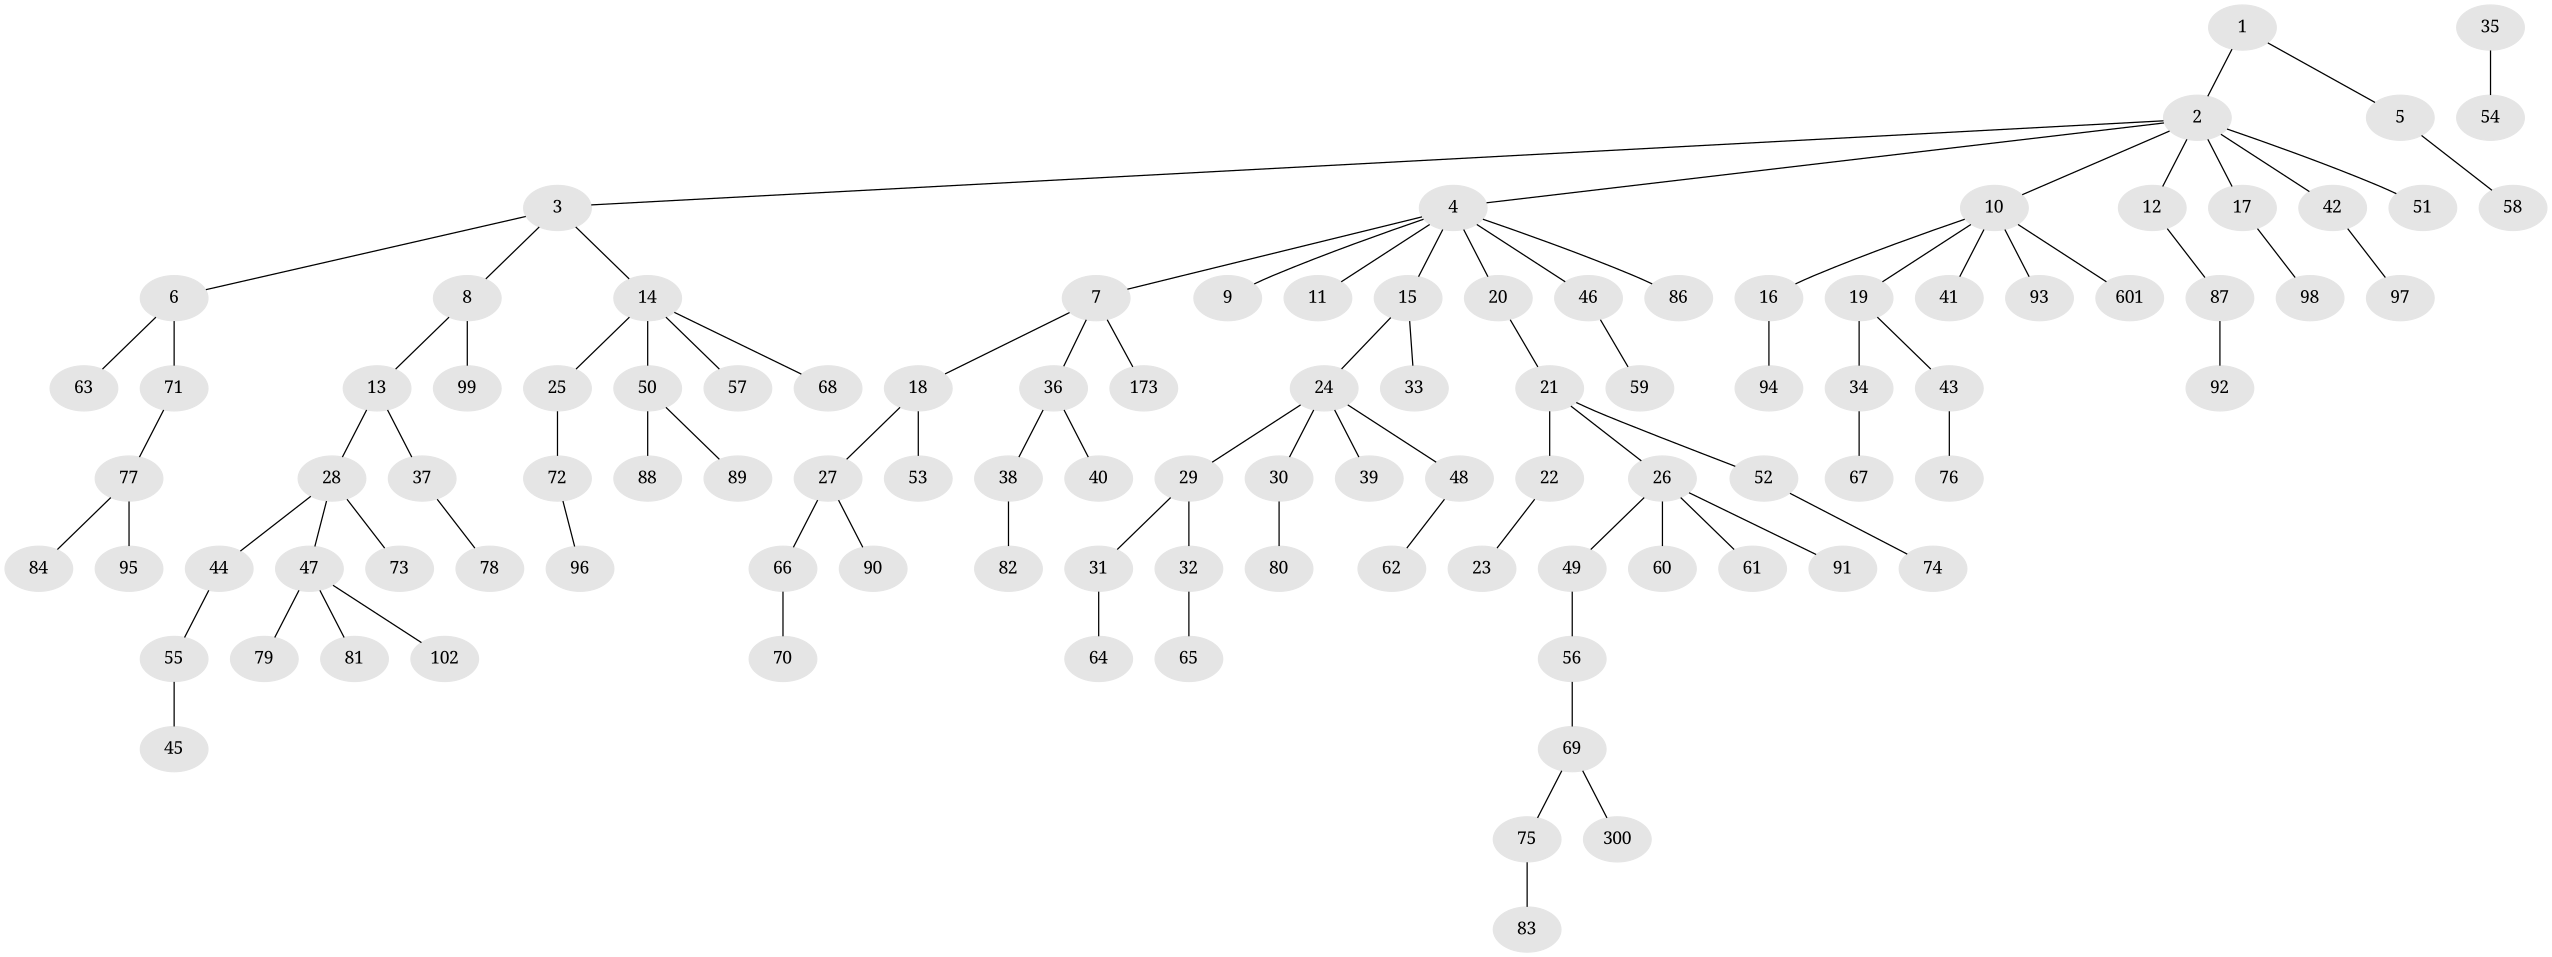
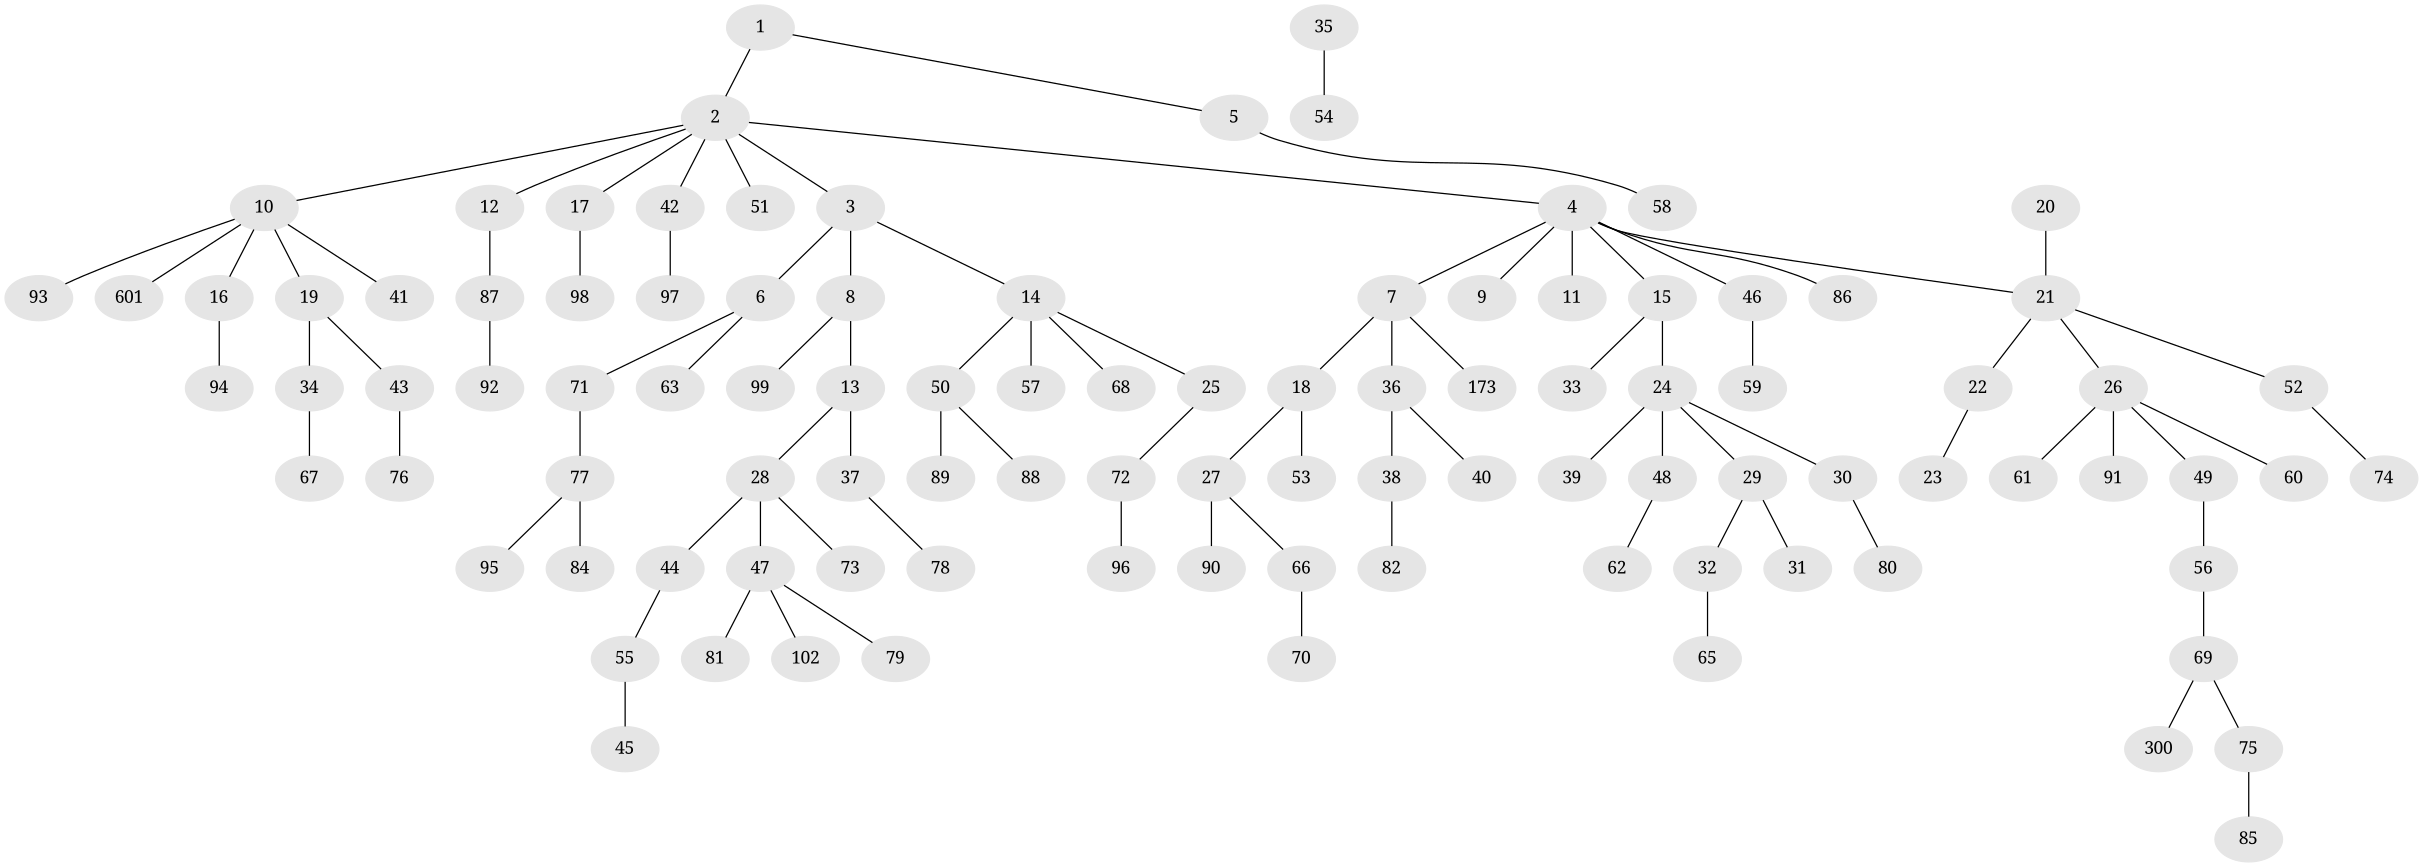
  graph {
    fontname="Noto Serif"
    node [color=gray90 fontname="Noto Serif" style=filled]
    edge [fontname="Noto Serif"]
    1
    2
    5
    3
    4
    10
    12
    17
    42
    51
    58
    6
    8
    14
    7
    9
    11
    15
    20
    46
    86
    16
    19
    41
    93
    n26 [label=601]
    87
    98
    97
    63
    71
    13
    99
    25
    50
    57
    68
    18
    36
    n40 [label=173]
    24
    33
    21
    59
    77
    27
    53
    38
    40
    28
    37
    94
    34
    43
    92
    44
    47
    73
    78
    72
    88
    89
    29
    30
    39
    48
    66
    90
    67
    76
    22
    26
    52
    23
    49
    60
    61
    91
    74
    31
    32
    80
    62
    96
    56
    70
    55
    79
    81
    102
-   64
    65
    35
    54
    82
    45
    69
    75
    n99 [label=300]
-   85 [label=83]
+   85
    84
    95
    1 -- 2
    1 -- 5
    2 -- 3
    2 -- 4
    2 -- 10
    2 -- 12
    2 -- 17
    2 -- 42
    2 -- 51
    5 -- 58
    3 -- 6
    3 -- 8
    3 -- 14
    4 -- 7
    4 -- 9
    4 -- 11
    4 -- 15
-   4 -- 20
+   4 -- 21
    4 -- 46
    4 -- 86
    10 -- 16
    10 -- 19
    10 -- 41
    10 -- 93
    10 -- n26
    12 -- 87
    17 -- 98
    42 -- 97
    6 -- 63
    6 -- 71
    8 -- 13
    8 -- 99
    14 -- 25
    14 -- 50
    14 -- 57
    14 -- 68
    7 -- 18
    7 -- 36
    7 -- n40
    15 -- 24
    15 -- 33
    20 -- 21
    46 -- 59
    16 -- 94
    19 -- 34
    19 -- 43
    87 -- 92
    71 -- 77
    13 -- 28
    13 -- 37
    25 -- 72
    50 -- 88
    50 -- 89
    18 -- 27
    18 -- 53
    36 -- 38
    36 -- 40
    24 -- 29
    24 -- 30
    24 -- 39
    24 -- 48
    21 -- 22
    21 -- 26
    21 -- 52
    77 -- 84
    77 -- 95
    27 -- 66
    27 -- 90
    38 -- 82
    28 -- 44
    28 -- 47
    28 -- 73
    37 -- 78
    34 -- 67
    43 -- 76
    44 -- 55
    47 -- 79
    47 -- 81
    47 -- 102
    72 -- 96
    29 -- 31
    29 -- 32
    30 -- 80
    48 -- 62
    66 -- 70
    22 -- 23
    26 -- 49
    26 -- 60
    26 -- 61
    26 -- 91
    52 -- 74
    49 -- 56
-   31 -- 64
    32 -- 65
    56 -- 69
    55 -- 45
    35 -- 54
    69 -- 75
    69 -- n99
    75 -- 85
  }
